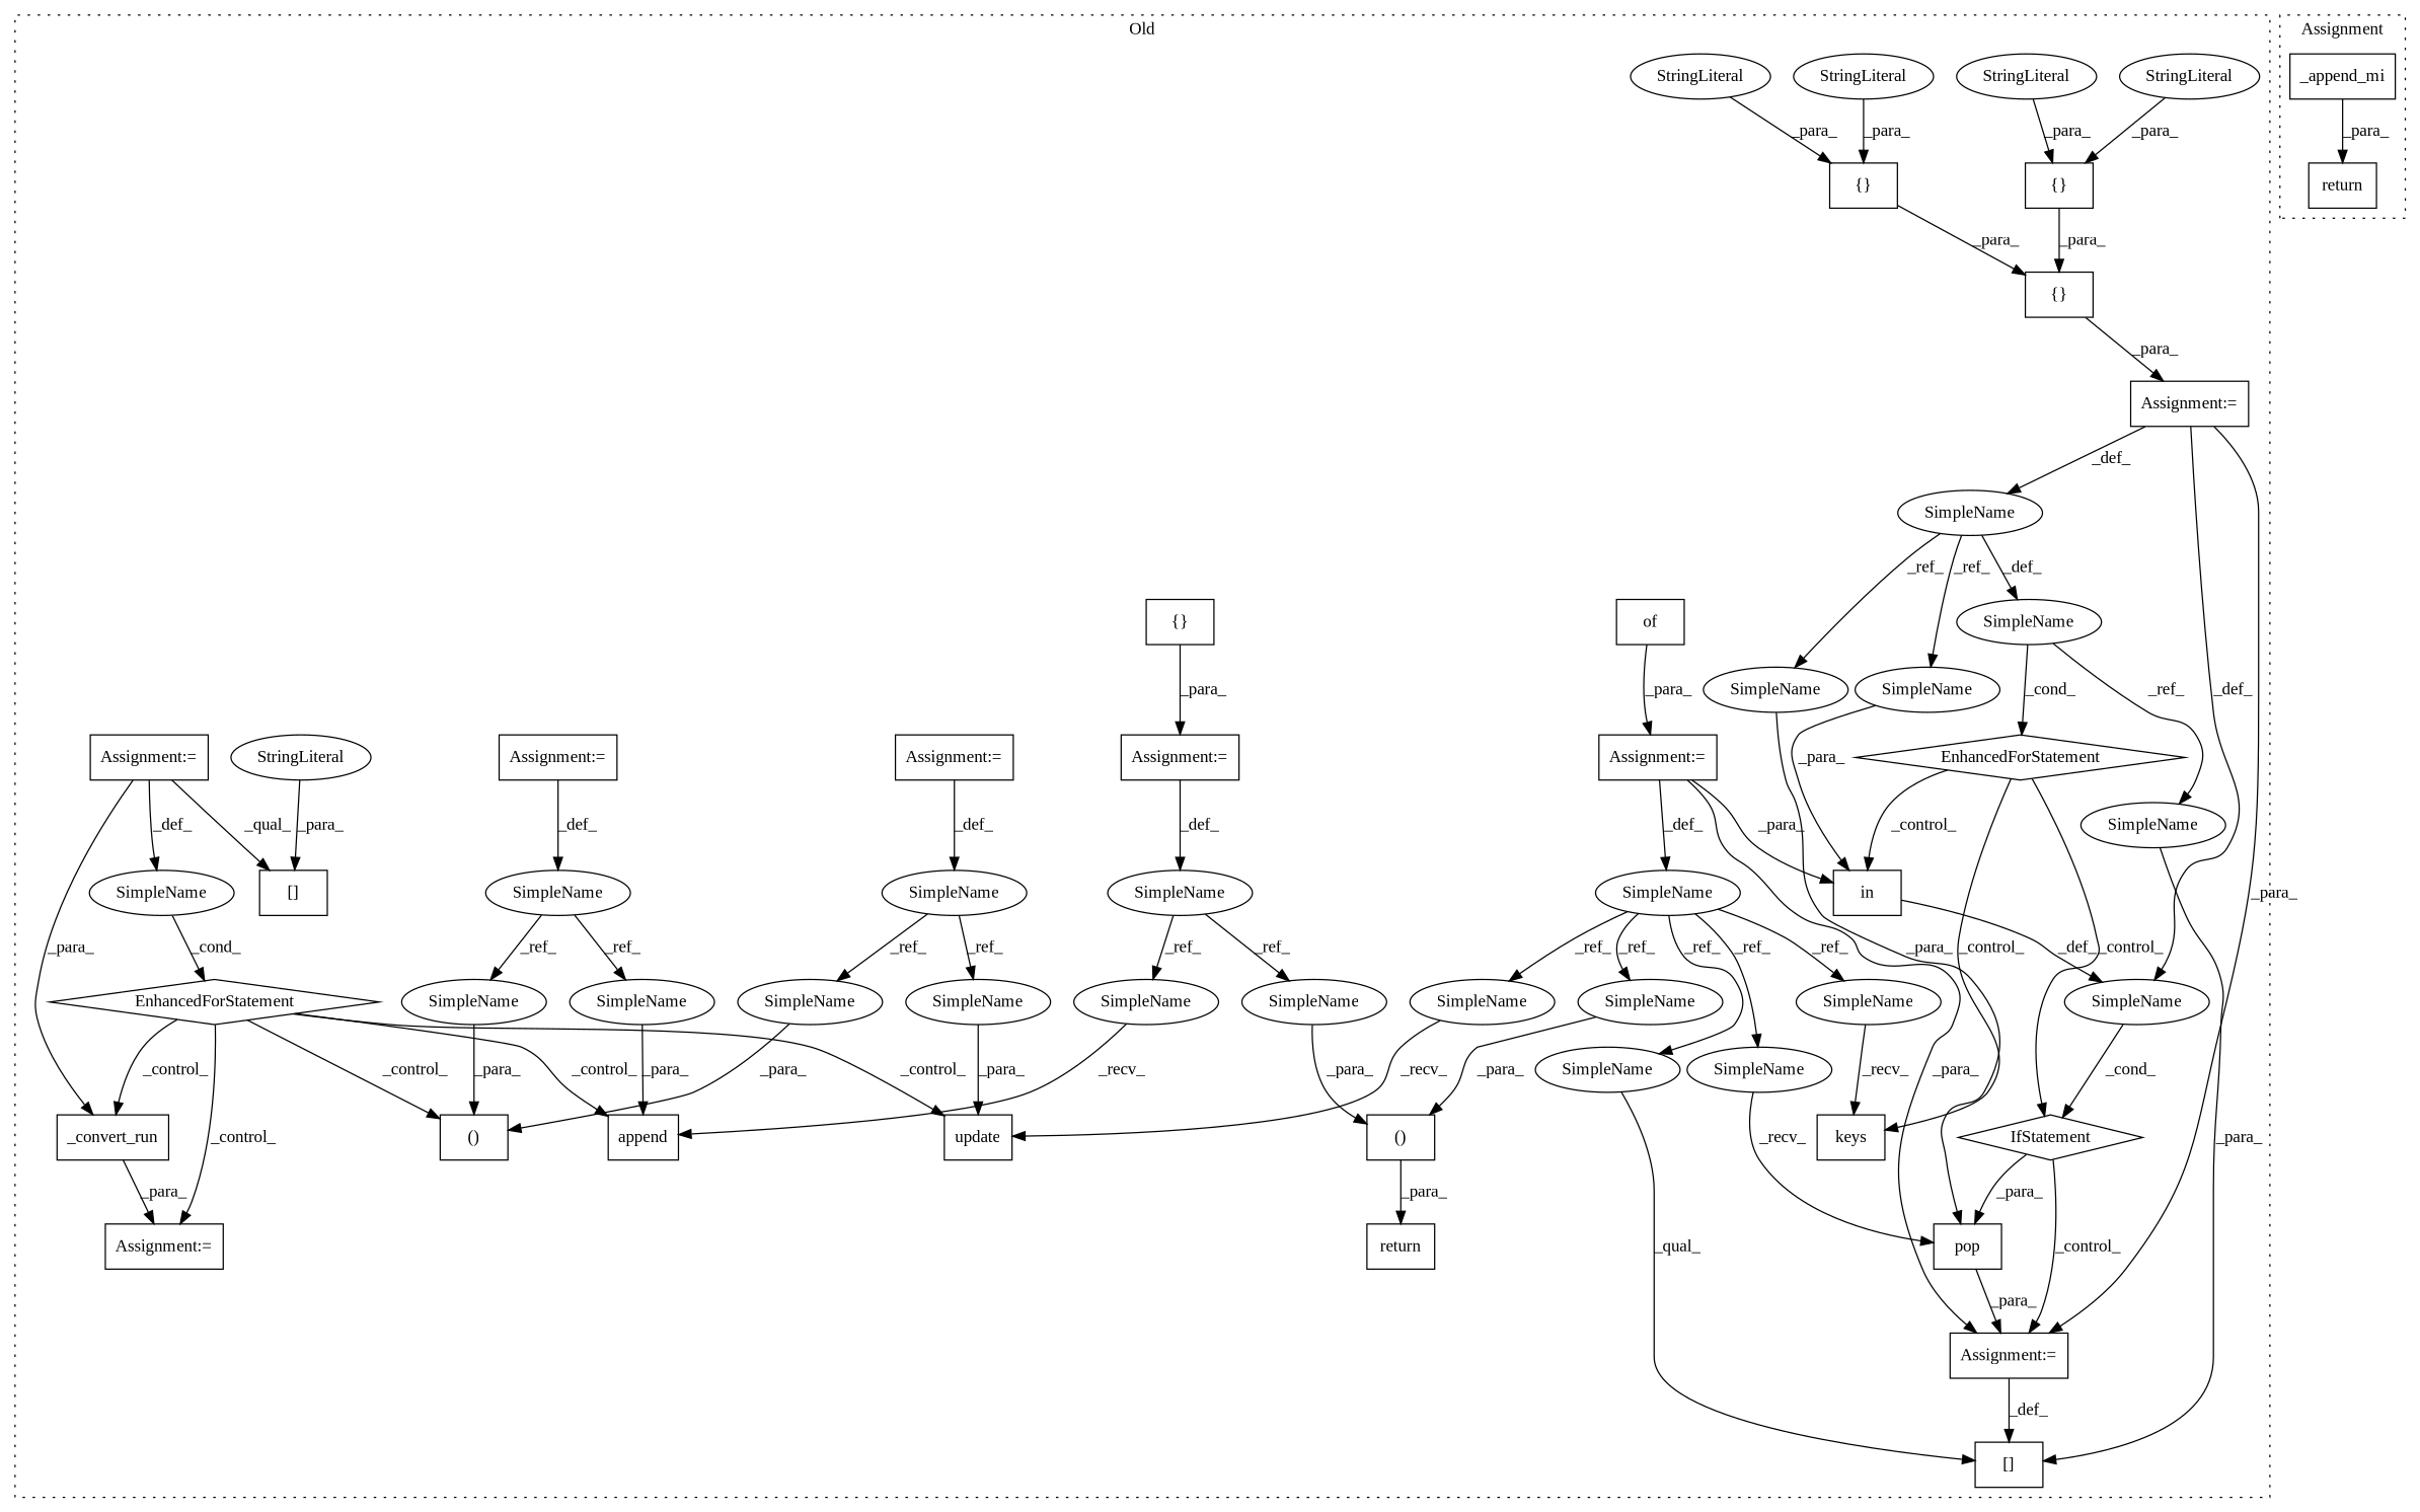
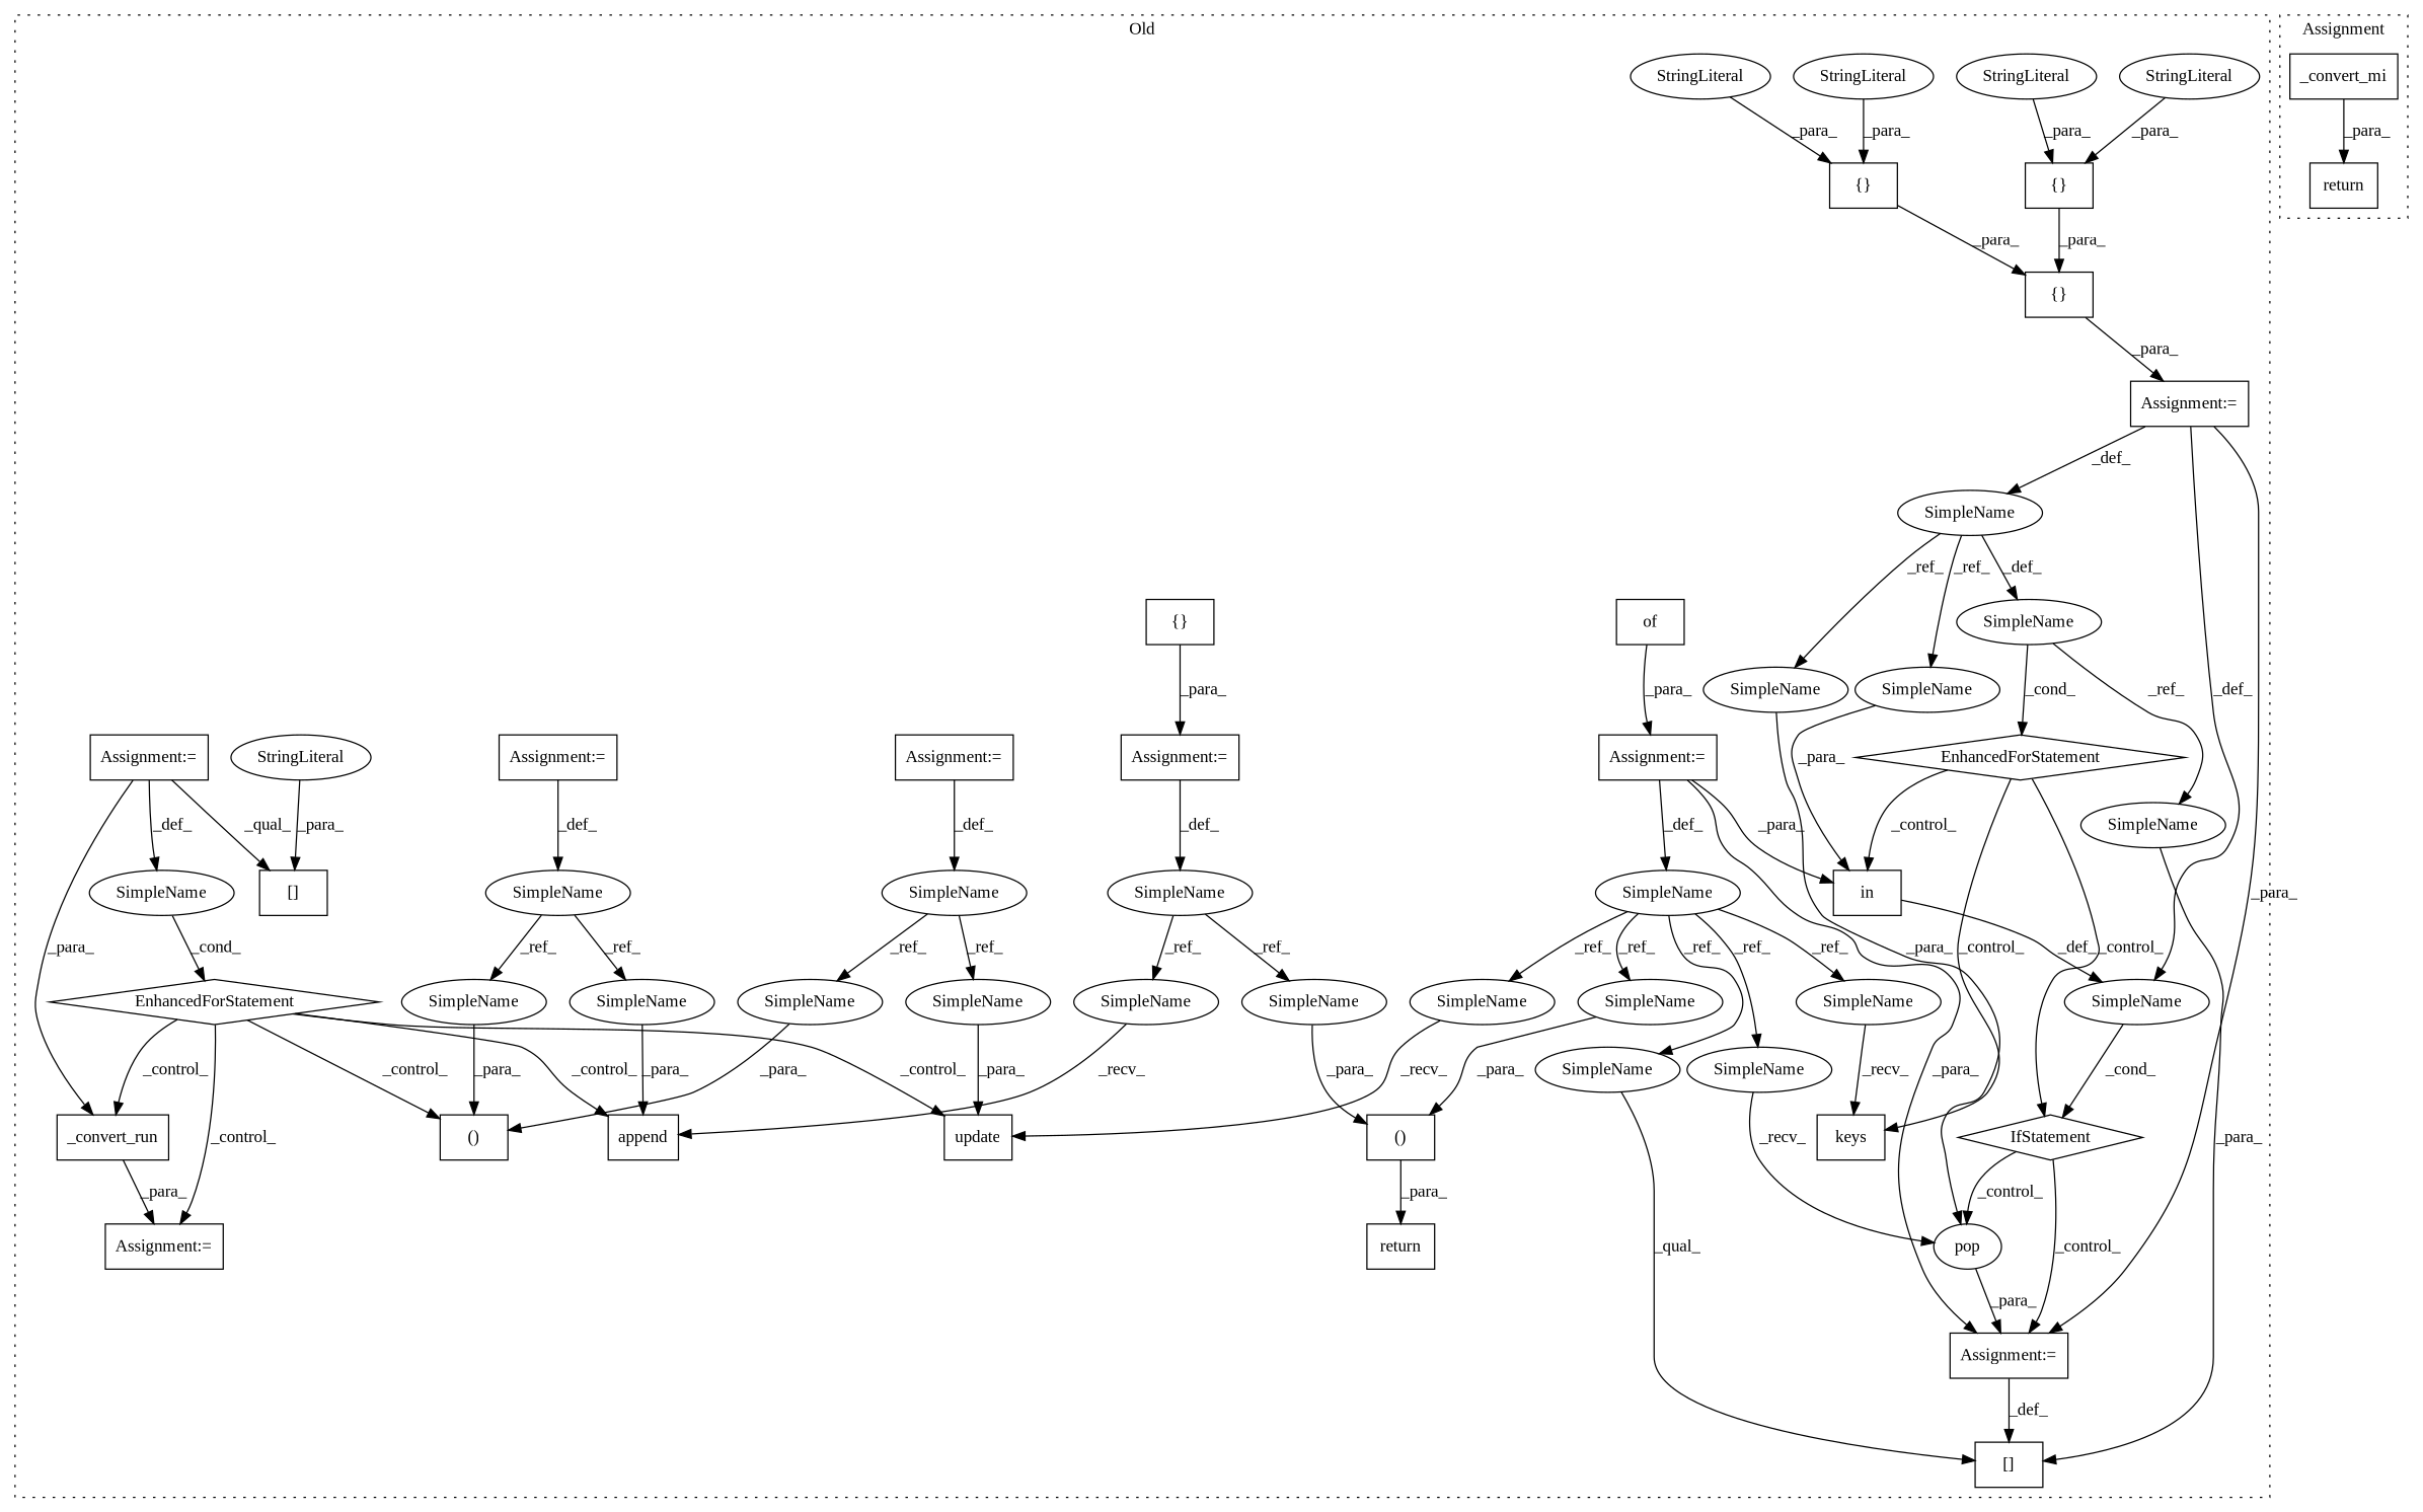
  digraph {
    fontname="Liberation Serif"
    node [a=42 fontname="Liberation Serif" l=3 s=6662 shape=ellipse]
    edge [fontname="Liberation Serif"]
    n1 [a=4 l=2 label="{}" s=5962 shape=box]
    n2 [a=41 l=12 label=return s=6650 shape=box]
    n3 [a=7 l=1 label="Assignment:=" s=5952 shape=box]
    n4 [a=106 l=25 label="()" shape=box]
    n5 [l=8 label=SimpleName s=5970]
    n6 [a=32 l=6 label=keys s=6581 shape=box]
    n7 [a=4 l="1,1" label="{}" s="6517,6543" shape=box]
    n8 [a=2 l="9,1" label="[]" s="6599,6611" shape=box]
    n9 [a=4 l="1,1" label="{}" s="6490,6544" shape=box]
    n10 [a=105 l=22 label=in s=6565 shape=box]
    n11 [a=4 l="1,1" label="{}" s="6491,6515" shape=box]
    n12 [a=70 l="68,2" label=EnhancedForStatement s="6395,6545" shape=diamond]
-   n13 [a=32 l="4,1" label=pop s="6622,6629" shape=box]
+   n13 [a=32 l="4,1" label=pop s="6622,6629"]
    n14 [l=4 label=SimpleName s=5948]
    n15 [a=32 l="7,1" label=append s="6334,6344" shape=box]
    n16 [l=8 label=SimpleName s=6050]
    n17 [a=70 l="53,2" label=EnhancedForStatement s="5993,6071" shape=diamond]
    n18 [a=106 l=19 label="()" s=6255 shape=box]
    n19 [label=SimpleName s=5259]
    n20 [a=32 l="7,1" label=update s="6364,6374" shape=box]
    n21 [label=SimpleName s=6470]
    n22 [label=SimpleName s=6455]
    n23 [a=45 l=11 label=StringLiteral s=6492]
    n24 [a=45 l=11 label=StringLiteral s=6504]
    n25 [a=45 l=12 label=StringLiteral s=6518]
    n26 [a=45 l=12 label=StringLiteral s=6531]
    n27 [label=SimpleName l="" s=""]
    n28 [a=25 l="10,2" label=IfStatement s="6555,6587" shape=diamond]
    n29 [a=32 l=4 label=of s=5983 shape=box]
    n30 [a=7 l="68,2" label="Assignment:=" s="6395,6545" shape=box]
    n31 [a=7 label="Assignment:=" s=5259 shape=box]
    n32 [a=7 l=1 label="Assignment:=" s=5978 shape=box]
    n33 [a=7 l="53,2" label="Assignment:=" s="5993,6071" shape=box]
    n34 [a=2 l="5,1" label="[]" s="6133,6144" shape=box]
    n35 [a=45 l=6 label=StringLiteral s=6138]
    n36 [a=7 l=2 label="Assignment:=" s=6274 shape=box]
    n37 [a=7 l=1 label="Assignment:=" s=6612 shape=box]
    n38 [label=SimpleName s=5313]
    n39 [a=7 label="Assignment:=" s=5313 shape=box]
    n40 [a=32 l="13,1" label=_convert_run s="6276,6318" shape=box]
    n41 [l=8 label=SimpleName s=6599]
    n42 [l=8 label=SimpleName s=6679]
    n43 [l=8 label=SimpleName s=6355]
    n44 [l=8 label=SimpleName s=6613]
    n45 [l=8 label=SimpleName s=6572]
    n46 [label=SimpleName s=6255]
    n47 [label=SimpleName s=6341]
    n48 [label=SimpleName s=6608]
    n49 [label=SimpleName s=6626]
    n50 [label=SimpleName s=6565]
    n51 [l=4 label=SimpleName]
    n52 [l=4 label=SimpleName s=6329]
    n53 [label=SimpleName s=6271]
    n54 [label=SimpleName s=6371]
-   n55 [a=32 l="12,1" label=_append_mi s="4190,4230" shape=box]
+   n55 [a=32 l="12,1" label=_convert_mi s="4190,4230" shape=box]
    n56 [a=41 l=7 label=return s=4183 shape=box]
    subgraph cluster_1 {
      label=Old
      style=dotted
      n1
      n2
      n3
      n4
      n5
      n6
      n7
      n8
      n9
      n10
      n11
      n12
      n13
      n14
      n15
      n16
      n17
      n18
      n19
      n20
      n21
      n22
      n23
      n24
      n25
      n26
      n27
      n28
      n29
      n30
      n31
      n32
      n33
      n34
      n35
      n36
      n37
      n38
      n39
      n40
      n41
      n42
      n43
      n44
      n45
      n46
      n47
      n48
      n49
      n50
      n51
      n52
      n53
      n54
    }
    subgraph cluster_2 {
      label=Assignment
      style=dotted
      n55
      n56
    }
    n1 -> n3 [label=_para_]
    n3 -> n14 [label=_def_]
    n4 -> n2 [label=_para_]
    n5 -> n41 [label=_ref_]
    n5 -> n42 [label=_ref_]
    n5 -> n43 [label=_ref_]
    n5 -> n44 [label=_ref_]
    n5 -> n45 [label=_ref_]
    n7 -> n9 [label=_para_]
    n9 -> n30 [label=_para_]
    n10 -> n27 [label=_def_]
    n11 -> n9 [label=_para_]
    n12 -> n6 [label=_control_]
    n12 -> n10 [label=_control_]
    n12 -> n28 [label=_control_]
    n13 -> n37 [label=_para_]
    n14 -> n51 [label=_ref_]
    n14 -> n52 [label=_ref_]
    n16 -> n17 [label=_cond_]
    n17 -> n15 [label=_control_]
    n17 -> n18 [label=_control_]
    n17 -> n20 [label=_control_]
    n17 -> n36 [label=_control_]
    n17 -> n40 [label=_control_]
    n19 -> n53 [label=_ref_]
    n19 -> n54 [label=_ref_]
    n21 -> n12 [label=_cond_]
    n21 -> n48 [label=_ref_]
    n22 -> n21 [label=_def_]
    n22 -> n49 [label=_ref_]
    n22 -> n50 [label=_ref_]
    n23 -> n11 [label=_para_]
    n24 -> n11 [label=_para_]
    n25 -> n7 [label=_para_]
    n26 -> n7 [label=_para_]
    n27 -> n28 [label=_cond_]
-   n28 -> n13 [label=_para_]
+   n28 -> n13 [label=_control_]
    n28 -> n37 [label=_control_]
    n29 -> n32 [label=_para_]
    n30 -> n22 [label=_def_]
    n30 -> n27 [label=_def_]
    n30 -> n37 [label=_para_]
    n31 -> n19 [label=_def_]
    n32 -> n5 [label=_def_]
    n32 -> n10 [label=_para_]
    n32 -> n37 [label=_para_]
    n33 -> n16 [label=_def_]
    n33 -> n34 [label=_qual_]
    n33 -> n40 [label=_para_]
    n35 -> n34 [label=_para_]
    n37 -> n8 [label=_def_]
    n38 -> n46 [label=_ref_]
    n38 -> n47 [label=_ref_]
    n39 -> n38 [label=_def_]
    n40 -> n36 [label=_para_]
    n41 -> n8 [label=_qual_]
    n42 -> n4 [label=_para_]
    n43 -> n20 [label=_recv_]
    n44 -> n13 [label=_recv_]
    n45 -> n6 [label=_recv_]
    n46 -> n18 [label=_para_]
    n47 -> n15 [label=_para_]
    n48 -> n8 [label=_para_]
    n49 -> n13 [label=_para_]
    n50 -> n10 [label=_para_]
    n51 -> n4 [label=_para_]
    n52 -> n15 [label=_recv_]
    n53 -> n18 [label=_para_]
    n54 -> n20 [label=_para_]
    n55 -> n56 [label=_para_]
  }
